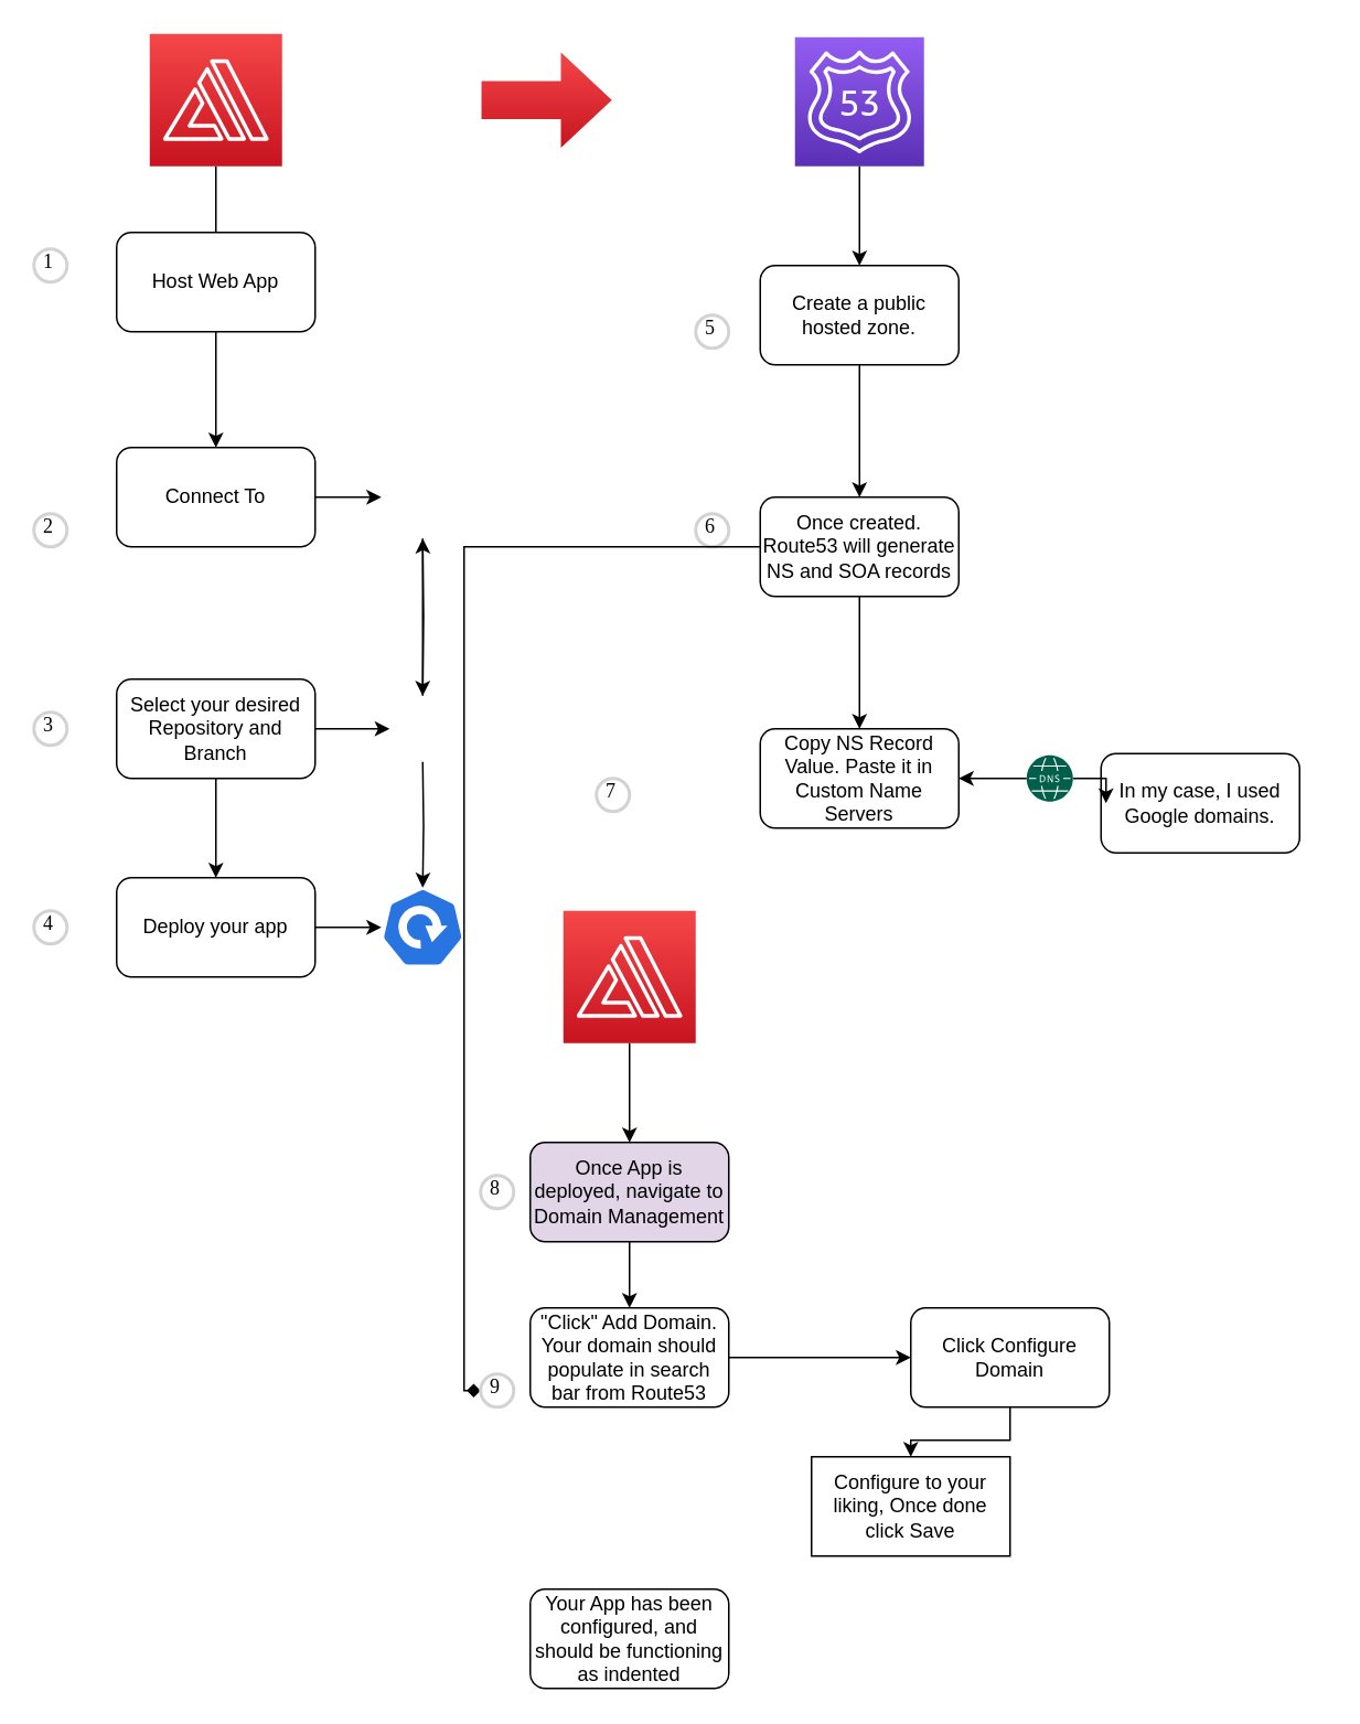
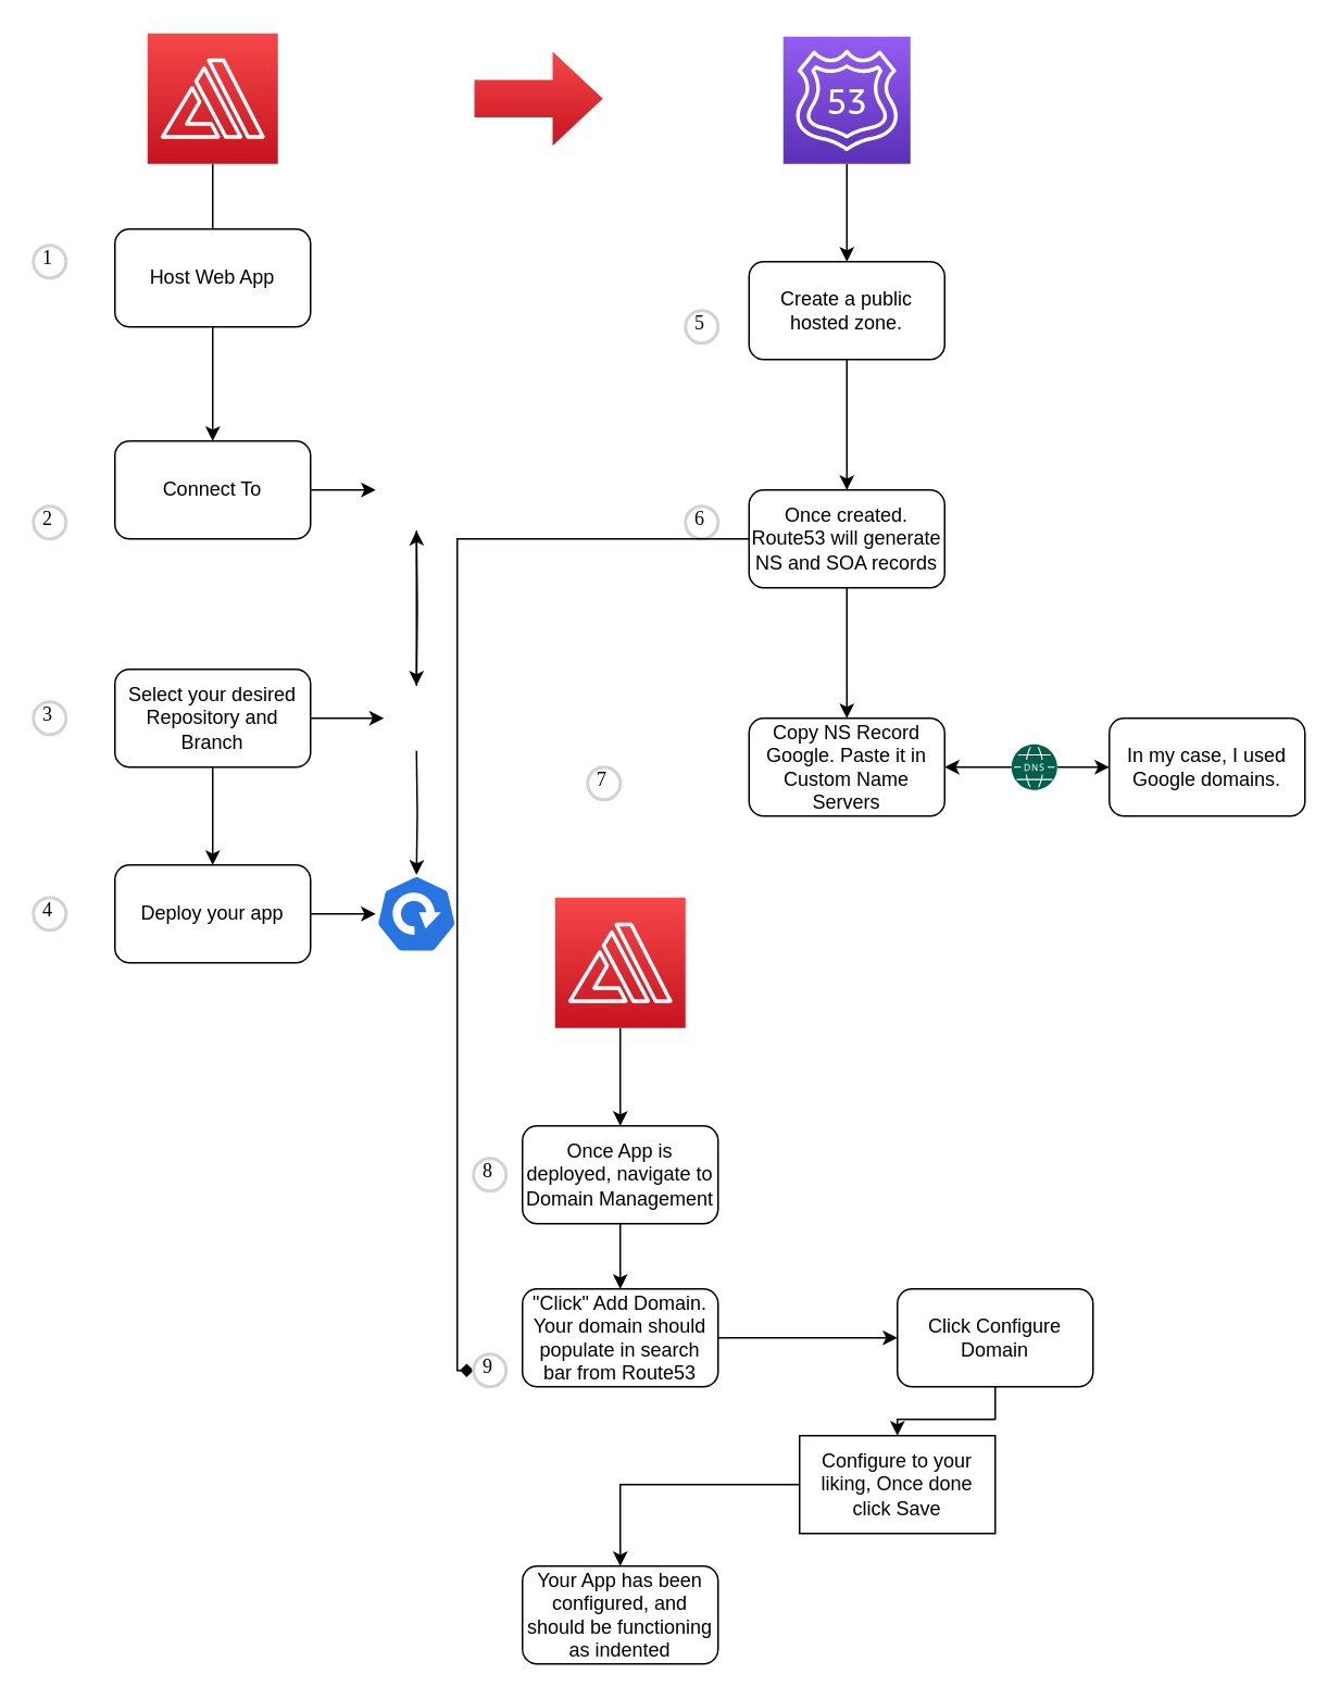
  <mxCell id="0" />
  <mxCell id="1" parent="0" />
  <mxCell id="2" value="" style="edgeStyle=orthogonalEdgeStyle;rounded=0;orthogonalLoop=1;jettySize=auto;html=1;" parent="1" source="3" edge="1"><mxGeometry relative="1" as="geometry"><mxPoint x="130" y="150" as="targetPoint" /></mxGeometry></mxCell>
  <mxCell id="3" value="" style="sketch=0;points=[[0,0,0],[0.25,0,0],[0.5,0,0],[0.75,0,0],[1,0,0],[0,1,0],[0.25,1,0],[0.5,1,0],[0.75,1,0],[1,1,0],[0,0.25,0],[0,0.5,0],[0,0.75,0],[1,0.25,0],[1,0.5,0],[1,0.75,0]];outlineConnect=0;fontColor=#232F3E;gradientColor=#F54749;gradientDirection=north;fillColor=#C7131F;strokeColor=#ffffff;dashed=0;verticalLabelPosition=bottom;verticalAlign=top;align=center;html=1;fontSize=12;fontStyle=0;aspect=fixed;shape=mxgraph.aws4.resourceIcon;resIcon=mxgraph.aws4.amplify;" parent="1" vertex="1"><mxGeometry x="90" y="20" width="80" height="80" as="geometry" /></mxCell>
  <mxCell id="4" value="" style="edgeStyle=orthogonalEdgeStyle;rounded=0;orthogonalLoop=1;jettySize=auto;html=1;" parent="1" source="5" target="22" edge="1"><mxGeometry relative="1" as="geometry" /></mxCell>
  <mxCell id="5" value="" style="sketch=0;points=[[0,0,0],[0.25,0,0],[0.5,0,0],[0.75,0,0],[1,0,0],[0,1,0],[0.25,1,0],[0.5,1,0],[0.75,1,0],[1,1,0],[0,0.25,0],[0,0.5,0],[0,0.75,0],[1,0.25,0],[1,0.5,0],[1,0.75,0]];outlineConnect=0;fontColor=#232F3E;gradientColor=#945DF2;gradientDirection=north;fillColor=#5A30B5;strokeColor=#ffffff;dashed=0;verticalLabelPosition=bottom;verticalAlign=top;align=center;html=1;fontSize=12;fontStyle=0;aspect=fixed;shape=mxgraph.aws4.resourceIcon;resIcon=mxgraph.aws4.route_53;" parent="1" vertex="1"><mxGeometry x="480" y="22" width="78" height="78" as="geometry" /></mxCell>
  <mxCell id="6" value="" style="edgeStyle=orthogonalEdgeStyle;rounded=0;orthogonalLoop=1;jettySize=auto;html=1;exitX=0.5;exitY=1;exitDx=0;exitDy=0;" parent="1" source="9" edge="1"><mxGeometry relative="1" as="geometry"><mxPoint x="130" y="220" as="sourcePoint" /><mxPoint x="130" y="270" as="targetPoint" /></mxGeometry></mxCell>
  <mxCell id="7" value="" style="edgeStyle=orthogonalEdgeStyle;rounded=0;orthogonalLoop=1;jettySize=auto;html=1;" parent="1" source="8" edge="1"><mxGeometry relative="1" as="geometry"><mxPoint x="255" y="420" as="targetPoint" /></mxGeometry></mxCell>
  <mxCell id="8" value="" style="shape=image;html=1;verticalAlign=top;verticalLabelPosition=bottom;labelBackgroundColor=#ffffff;imageAspect=0;aspect=fixed;image=https://cdn1.iconfinder.com/data/icons/picons-social/57/github_rounded-128.png" parent="1" vertex="1"><mxGeometry x="230" y="275" width="50" height="50" as="geometry" /></mxCell>
  <mxCell id="9" value="Host Web App" style="rounded=1;whiteSpace=wrap;html=1;" parent="1" vertex="1"><mxGeometry x="70" y="140" width="120" height="60" as="geometry" /></mxCell>
  <mxCell id="10" value="" style="edgeStyle=orthogonalEdgeStyle;rounded=0;orthogonalLoop=1;jettySize=auto;html=1;" parent="1" source="11" target="8" edge="1"><mxGeometry relative="1" as="geometry" /></mxCell>
  <mxCell id="11" value="Connect To" style="rounded=1;whiteSpace=wrap;html=1;" parent="1" vertex="1"><mxGeometry x="70" y="270" width="120" height="60" as="geometry" /></mxCell>
  <mxCell id="12" value="" style="edgeStyle=orthogonalEdgeStyle;rounded=0;orthogonalLoop=1;jettySize=auto;html=1;" parent="1" source="14" edge="1"><mxGeometry relative="1" as="geometry"><mxPoint x="235" y="440" as="targetPoint" /></mxGeometry></mxCell>
  <mxCell id="13" value="" style="edgeStyle=orthogonalEdgeStyle;rounded=0;orthogonalLoop=1;jettySize=auto;html=1;" parent="1" source="14" target="16" edge="1"><mxGeometry relative="1" as="geometry" /></mxCell>
  <mxCell id="14" value="Select your desired Repository and Branch" style="rounded=1;whiteSpace=wrap;html=1;" parent="1" vertex="1"><mxGeometry x="70" y="410" width="120" height="60" as="geometry" /></mxCell>
  <mxCell id="15" value="" style="edgeStyle=orthogonalEdgeStyle;rounded=0;orthogonalLoop=1;jettySize=auto;html=1;" parent="1" source="16" target="17" edge="1"><mxGeometry relative="1" as="geometry" /></mxCell>
  <mxCell id="16" value="Deploy your app" style="rounded=1;whiteSpace=wrap;html=1;" parent="1" vertex="1"><mxGeometry x="70" y="530" width="120" height="60" as="geometry" /></mxCell>
  <mxCell id="17" value="" style="sketch=0;html=1;dashed=0;whitespace=wrap;fillColor=#2875E2;strokeColor=#ffffff;points=[[0.005,0.63,0],[0.1,0.2,0],[0.9,0.2,0],[0.5,0,0],[0.995,0.63,0],[0.72,0.99,0],[0.5,1,0],[0.28,0.99,0]];verticalLabelPosition=bottom;align=center;verticalAlign=top;shape=mxgraph.kubernetes.icon;prIcon=deploy" parent="1" vertex="1"><mxGeometry x="230" y="536" width="50" height="48" as="geometry" /></mxCell>
  <mxCell id="18" value="" style="edgeStyle=orthogonalEdgeStyle;rounded=0;orthogonalLoop=1;jettySize=auto;html=1;" parent="1" target="8" edge="1"><mxGeometry relative="1" as="geometry"><mxPoint x="255" y="420" as="sourcePoint" /></mxGeometry></mxCell>
  <mxCell id="19" value="" style="edgeStyle=orthogonalEdgeStyle;rounded=0;orthogonalLoop=1;jettySize=auto;html=1;" parent="1" target="17" edge="1"><mxGeometry relative="1" as="geometry"><mxPoint x="255" y="460" as="sourcePoint" /></mxGeometry></mxCell>
  <mxCell id="20" value="" style="shape=image;html=1;verticalAlign=top;verticalLabelPosition=bottom;labelBackgroundColor=#ffffff;imageAspect=0;aspect=fixed;image=https://cdn2.iconfinder.com/data/icons/boxicons-regular-vol-2/24/bx-git-repo-forked-128.png" parent="1" vertex="1"><mxGeometry x="230" y="415" width="50" height="50" as="geometry" /></mxCell>
  <mxCell id="21" value="" style="edgeStyle=orthogonalEdgeStyle;rounded=0;orthogonalLoop=1;jettySize=auto;html=1;" parent="1" source="22" target="29" edge="1"><mxGeometry relative="1" as="geometry" /></mxCell>
  <mxCell id="22" value="Create a public hosted zone." style="rounded=1;whiteSpace=wrap;html=1;" parent="1" vertex="1"><mxGeometry x="459" y="160" width="120" height="60" as="geometry" /></mxCell>
  <mxCell id="23" value="" style="shape=singleArrow;whiteSpace=wrap;html=1;arrowWidth=0.4;arrowSize=0.4;verticalAlign=top;fillColor=#C7131F;strokeColor=#ffffff;fontColor=#232F3E;sketch=0;gradientColor=#F54749;gradientDirection=north;dashed=0;fontStyle=0;" parent="1" vertex="1"><mxGeometry x="290" y="30" width="80" height="60" as="geometry" /></mxCell>
  <mxCell id="24" value="" style="edgeStyle=orthogonalEdgeStyle;rounded=0;orthogonalLoop=1;jettySize=auto;html=1;" parent="1" source="25" target="27" edge="1"><mxGeometry relative="1" as="geometry" /></mxCell>
  <mxCell id="25" value="" style="sketch=0;points=[[0,0,0],[0.25,0,0],[0.5,0,0],[0.75,0,0],[1,0,0],[0,1,0],[0.25,1,0],[0.5,1,0],[0.75,1,0],[1,1,0],[0,0.25,0],[0,0.5,0],[0,0.75,0],[1,0.25,0],[1,0.5,0],[1,0.75,0]];outlineConnect=0;fontColor=#232F3E;gradientColor=#F54749;gradientDirection=north;fillColor=#C7131F;strokeColor=#ffffff;dashed=0;verticalLabelPosition=bottom;verticalAlign=top;align=center;html=1;fontSize=12;fontStyle=0;aspect=fixed;shape=mxgraph.aws4.resourceIcon;resIcon=mxgraph.aws4.amplify;" parent="1" vertex="1"><mxGeometry x="340" y="550" width="80" height="80" as="geometry" /></mxCell>
  <mxCell id="26" value="" style="edgeStyle=orthogonalEdgeStyle;rounded=0;orthogonalLoop=1;jettySize=auto;html=1;" parent="1" source="27" target="35" edge="1"><mxGeometry relative="1" as="geometry" /></mxCell>
- <mxCell id="27" value="Once App is deployed, navigate to Domain Management" style="rounded=1;whiteSpace=wrap;html=1;fillColor=#e1d5e7;" parent="1" vertex="1"><mxGeometry x="320" y="690" width="120" height="60" as="geometry" /></mxCell>
+ <mxCell id="27" value="Once App is deployed, navigate to Domain Management" style="rounded=1;whiteSpace=wrap;html=1;" parent="1" vertex="1"><mxGeometry x="320" y="690" width="120" height="60" as="geometry" /></mxCell>
  <mxCell id="28" value="" style="edgeStyle=orthogonalEdgeStyle;rounded=0;orthogonalLoop=1;jettySize=auto;html=1;" parent="1" source="29" target="30" edge="1"><mxGeometry relative="1" as="geometry" /></mxCell>
  <mxCell id="29" value="Once created. Route53 will&amp;nbsp;generate NS and SOA records" style="rounded=1;whiteSpace=wrap;html=1;" parent="1" vertex="1"><mxGeometry x="459" y="300" width="120" height="60" as="geometry" /></mxCell>
- <mxCell id="30" value="Copy NS Record Value. Paste it in Custom Name Servers" style="rounded=1;whiteSpace=wrap;html=1;" parent="1" vertex="1"><mxGeometry x="459" y="440" width="120" height="60" as="geometry" /></mxCell>
- <mxCell id="31" value="In my case, I used Google domains." style="rounded=1;whiteSpace=wrap;html=1;" parent="1" vertex="1"><mxGeometry x="665" y="455" width="120" height="60" as="geometry" /></mxCell>
+ <mxCell id="30" value="Copy NS Record Google. Paste it in Custom Name Servers" style="rounded=1;whiteSpace=wrap;html=1;" parent="1" vertex="1"><mxGeometry x="459" y="440" width="120" height="60" as="geometry" /></mxCell>
+ <mxCell id="31" value="In my case, I used Google domains." style="rounded=1;whiteSpace=wrap;html=1;" parent="1" vertex="1"><mxGeometry x="680" y="440" width="120" height="60" as="geometry" /></mxCell>
  <mxCell id="32" value="" style="edgeStyle=orthogonalEdgeStyle;rounded=0;orthogonalLoop=1;jettySize=auto;html=1;" parent="1" source="34" target="30" edge="1"><mxGeometry relative="1" as="geometry" /></mxCell>
  <mxCell id="33" value="" style="edgeStyle=orthogonalEdgeStyle;rounded=0;orthogonalLoop=1;jettySize=auto;html=1;" parent="1" source="34" target="31" edge="1"><mxGeometry relative="1" as="geometry" /></mxCell>
  <mxCell id="34" value="" style="sketch=0;pointerEvents=1;shadow=0;dashed=0;html=1;strokeColor=none;fillColor=#005F4B;labelPosition=center;verticalLabelPosition=bottom;verticalAlign=top;align=center;outlineConnect=0;shape=mxgraph.veeam2.dns;" parent="1" vertex="1"><mxGeometry x="620" y="456" width="28.0" height="28.0" as="geometry" /></mxCell>
  <mxCell id="35" value="&quot;Click&quot; Add Domain.&lt;br&gt;Your domain should populate in search bar from Route53" style="rounded=1;whiteSpace=wrap;html=1;" parent="1" vertex="1"><mxGeometry x="320" y="790" width="120" height="60" as="geometry" /></mxCell>
  <mxCell id="36" value="" style="edgeStyle=orthogonalEdgeStyle;rounded=0;orthogonalLoop=1;jettySize=auto;html=1;" parent="1" source="40" target="38" edge="1"><mxGeometry relative="1" as="geometry" /></mxCell>
+ <mxCell id="37" value="" style="edgeStyle=orthogonalEdgeStyle;rounded=0;orthogonalLoop=1;jettySize=auto;html=1;" parent="1" source="38" target="41" edge="1"><mxGeometry relative="1" as="geometry" /></mxCell>
  <mxCell id="38" value="Configure to your liking, Once done click Save" style="whiteSpace=wrap;html=1;rounded=0;" parent="1" vertex="1"><mxGeometry x="490" y="880" width="120" height="60" as="geometry" /></mxCell>
  <mxCell id="39" value="" style="edgeStyle=orthogonalEdgeStyle;rounded=0;orthogonalLoop=1;jettySize=auto;html=1;" parent="1" source="35" target="40" edge="1"><mxGeometry relative="1" as="geometry"><mxPoint x="610" y="750" as="sourcePoint" /><mxPoint x="610" y="890" as="targetPoint" /></mxGeometry></mxCell>
  <mxCell id="40" value="Click Configure Domain" style="rounded=1;whiteSpace=wrap;html=1;" parent="1" vertex="1"><mxGeometry x="550" y="790" width="120" height="60" as="geometry" /></mxCell>
  <mxCell id="41" value="Your App has been configured, and should be functioning as indented" style="rounded=1;whiteSpace=wrap;html=1;" parent="1" vertex="1"><mxGeometry x="320" y="960" width="120" height="60" as="geometry" /></mxCell>
  <mxCell id="42" value="1" style="ellipse;whiteSpace=wrap;html=1;aspect=fixed;strokeWidth=2;fontFamily=Tahoma;spacingBottom=4;spacingRight=2;strokeColor=#d3d3d3;" vertex="1" parent="1"><mxGeometry x="20" y="150" width="20" height="20" as="geometry" /></mxCell>
  <mxCell id="43" value="2" style="ellipse;whiteSpace=wrap;html=1;aspect=fixed;strokeWidth=2;fontFamily=Tahoma;spacingBottom=4;spacingRight=2;strokeColor=#d3d3d3;" vertex="1" parent="1"><mxGeometry x="20" y="310" width="20" height="20" as="geometry" /></mxCell>
  <mxCell id="44" value="3" style="ellipse;whiteSpace=wrap;html=1;aspect=fixed;strokeWidth=2;fontFamily=Tahoma;spacingBottom=4;spacingRight=2;strokeColor=#d3d3d3;" vertex="1" parent="1"><mxGeometry x="20" y="430" width="20" height="20" as="geometry" /></mxCell>
  <mxCell id="45" value="4" style="ellipse;whiteSpace=wrap;html=1;aspect=fixed;strokeWidth=2;fontFamily=Tahoma;spacingBottom=4;spacingRight=2;strokeColor=#d3d3d3;" vertex="1" parent="1"><mxGeometry x="20" y="550" width="20" height="20" as="geometry" /></mxCell>
  <mxCell id="46" value="5" style="ellipse;whiteSpace=wrap;html=1;aspect=fixed;strokeWidth=2;fontFamily=Tahoma;spacingBottom=4;spacingRight=2;strokeColor=#d3d3d3;" vertex="1" parent="1"><mxGeometry x="420" y="190" width="20" height="20" as="geometry" /></mxCell>
  <mxCell id="47" value="6" style="ellipse;whiteSpace=wrap;html=1;aspect=fixed;strokeWidth=2;fontFamily=Tahoma;spacingBottom=4;spacingRight=2;strokeColor=#d3d3d3;" vertex="1" parent="1"><mxGeometry x="420" y="310" width="20" height="20" as="geometry" /></mxCell>
  <mxCell id="48" value="7" style="ellipse;whiteSpace=wrap;html=1;aspect=fixed;strokeWidth=2;fontFamily=Tahoma;spacingBottom=4;spacingRight=2;strokeColor=#d3d3d3;" vertex="1" parent="1"><mxGeometry x="360" y="470" width="20" height="20" as="geometry" /></mxCell>
  <mxCell id="49" value="8" style="ellipse;whiteSpace=wrap;html=1;aspect=fixed;strokeWidth=2;fontFamily=Tahoma;spacingBottom=4;spacingRight=2;strokeColor=#d3d3d3;" vertex="1" parent="1"><mxGeometry x="290" y="710" width="20" height="20" as="geometry" /></mxCell>
  <mxCell id="50" value="" style="edgeStyle=orthogonalEdgeStyle;rounded=0;orthogonalLoop=1;jettySize=auto;html=1;endArrow=diamond;" edge="1" parent="1" source="29" target="51"><mxGeometry relative="1" as="geometry"><mxPoint x="459" y="330" as="sourcePoint" /><mxPoint x="290" y="800" as="targetPoint" /><Array as="points"><mxPoint x="280" y="330" /><mxPoint x="280" y="840" /></Array></mxGeometry></mxCell>
  <mxCell id="51" value="9" style="ellipse;whiteSpace=wrap;html=1;aspect=fixed;strokeWidth=2;fontFamily=Tahoma;spacingBottom=4;spacingRight=2;strokeColor=#d3d3d3;" vertex="1" parent="1"><mxGeometry x="290" y="830" width="20" height="20" as="geometry" /></mxCell>
